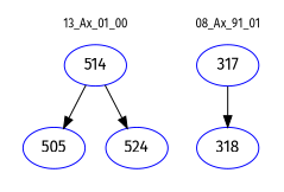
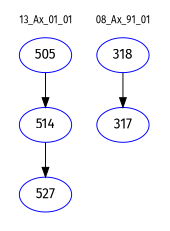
  digraph {
    fontname="Fira Sans"
    node [color=blue fontname="Fira Sans"]
    edge [color=black fontname="Fira Sans"]
    n1 [label=514]
    n2 [label=505]
-   n3 [label=524]
+   n3 [label=527]
    n4 [label=318]
    n5 [label=317]
    subgraph cluster_1 {
      color=white
      fontsize=10
-     label="13_Ax_01_00"
+     label="13_Ax_01_01"
      n1
      n2
      n3
    }
    subgraph cluster_2 {
      color=white
      fontsize=10
      label="08_Ax_91_01"
      n4
      n5
    }
-   n1 -> n2
+   n2 -> n1
    n1 -> n3
-   n5 -> n4
+   n4 -> n5
  }
